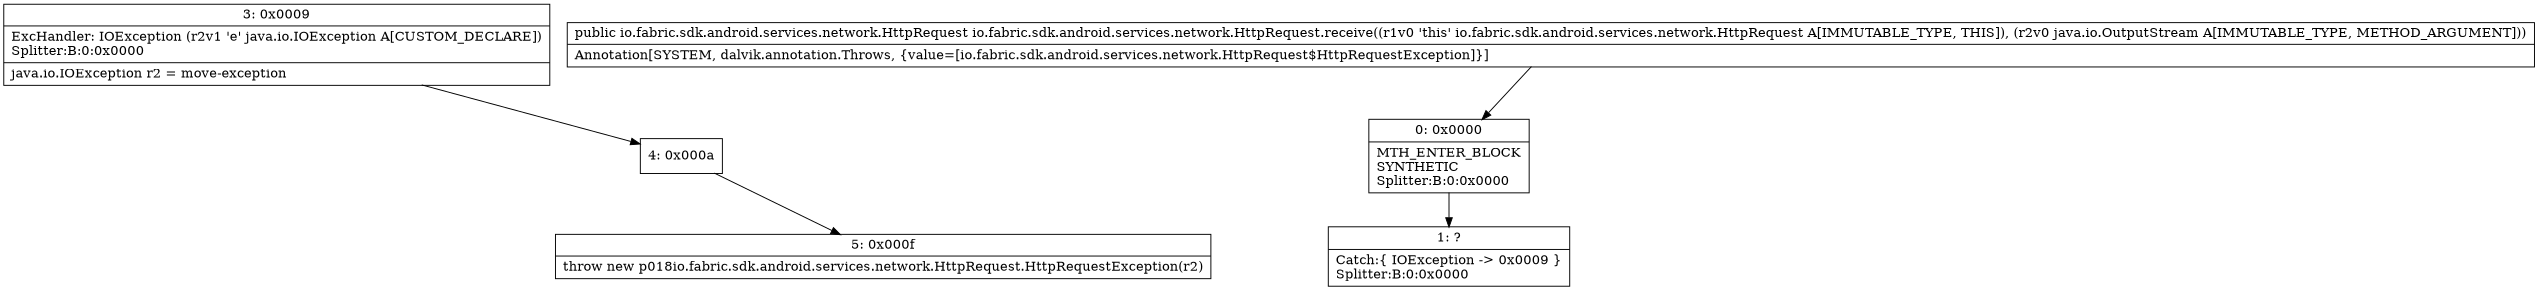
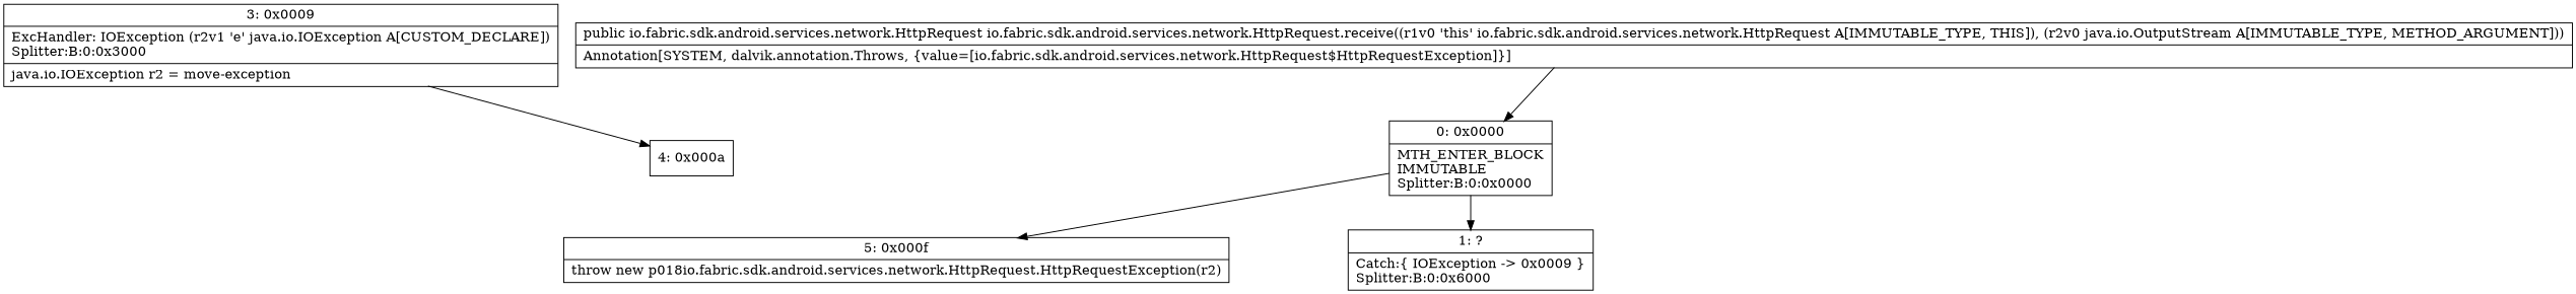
  digraph {
    node [shape=record]
-   n1 [label="{0\:\ 0x0000|MTH_ENTER_BLOCK\lSYNTHETIC\lSplitter:B:0:0x0000\l}"]
-   n2 [label="{1\:\ ?|Catch:\{ IOException \-\> 0x0009 \}\lSplitter:B:0:0x0000\l}"]
-   n3 [label="{3\:\ 0x0009|ExcHandler: IOException (r2v1 'e' java.io.IOException A[CUSTOM_DECLARE])\lSplitter:B:0:0x0000\l|java.io.IOException r2 = move\-exception\l}"]
+   n1 [label="{0\:\ 0x0000|MTH_ENTER_BLOCK\lIMMUTABLE\lSplitter:B:0:0x0000\l}"]
+   n2 [label="{1\:\ ?|Catch:\{ IOException \-\> 0x0009 \}\lSplitter:B:0:0x6000\l}"]
+   n3 [label="{3\:\ 0x0009|ExcHandler: IOException (r2v1 'e' java.io.IOException A[CUSTOM_DECLARE])\lSplitter:B:0:0x3000\l|java.io.IOException r2 = move\-exception\l}"]
    n4 [label="{4\:\ 0x000a}"]
    n5 [label="{5\:\ 0x000f|throw new p018io.fabric.sdk.android.services.network.HttpRequest.HttpRequestException(r2)\l}"]
    n6 [label="{public io.fabric.sdk.android.services.network.HttpRequest io.fabric.sdk.android.services.network.HttpRequest.receive((r1v0 'this' io.fabric.sdk.android.services.network.HttpRequest A[IMMUTABLE_TYPE, THIS]), (r2v0 java.io.OutputStream A[IMMUTABLE_TYPE, METHOD_ARGUMENT]))  | Annotation[SYSTEM, dalvik.annotation.Throws, \{value=[io.fabric.sdk.android.services.network.HttpRequest$HttpRequestException]\}]\l}"]
    n1 -> n2
    n3 -> n4
-   n4 -> n5
+   n1 -> n5
    n6 -> n1
  }
